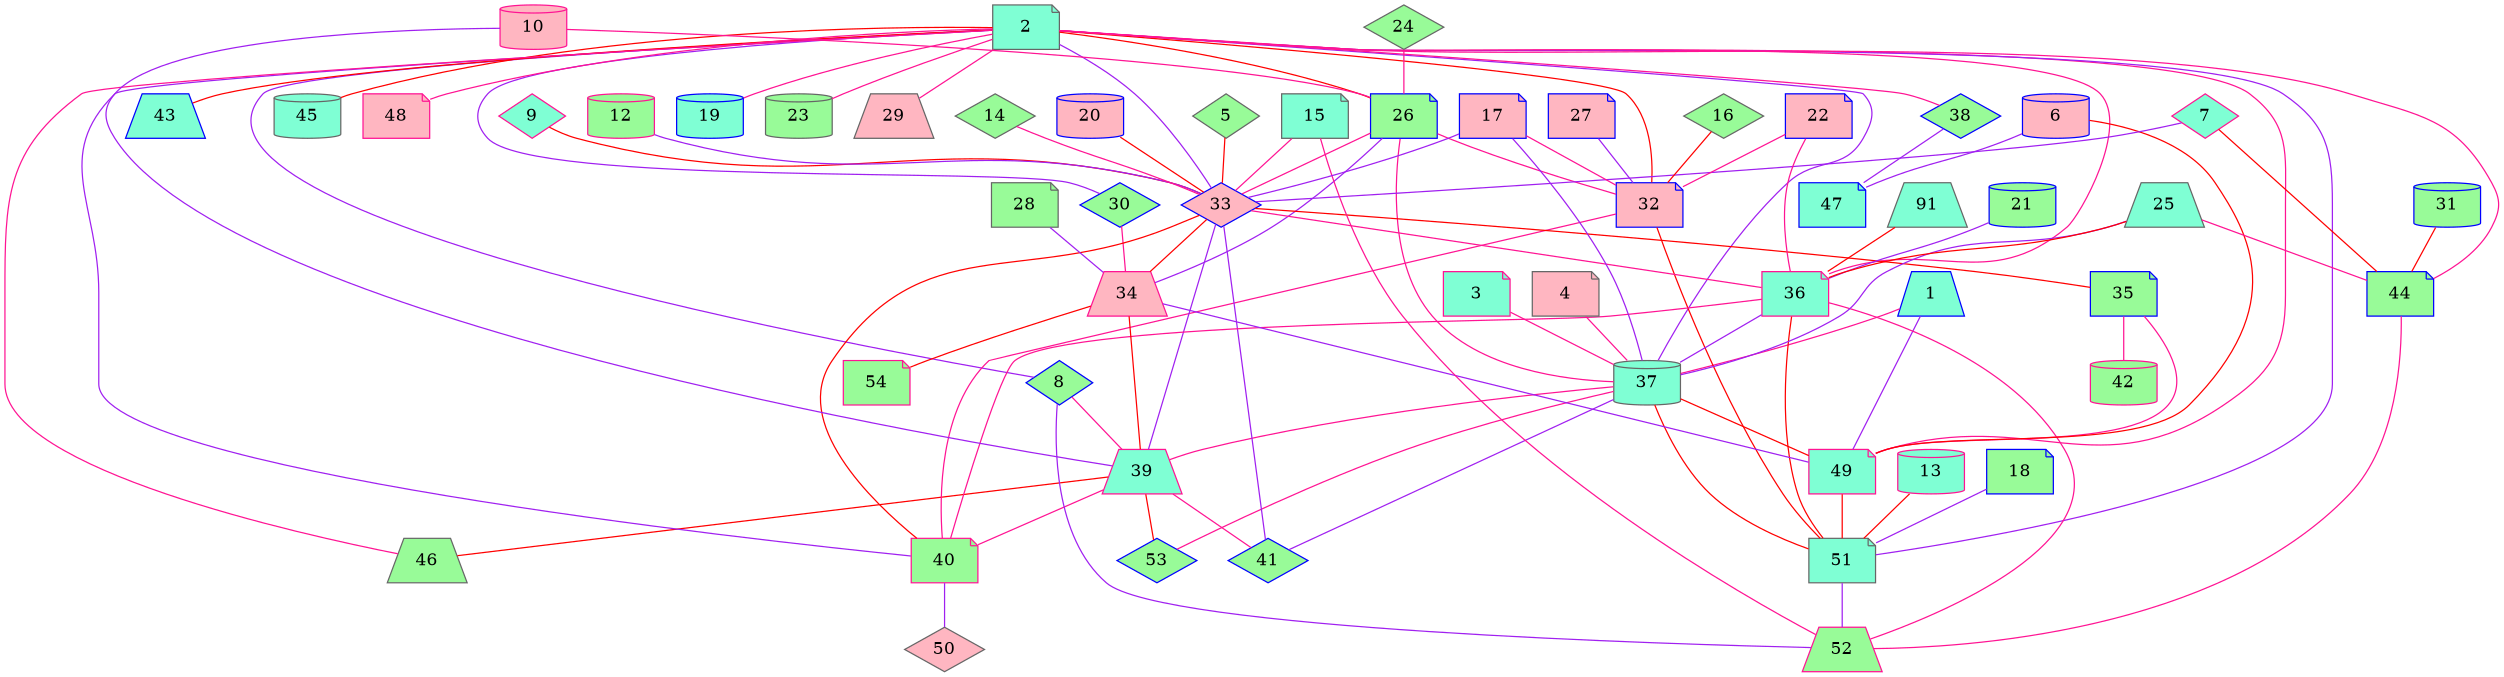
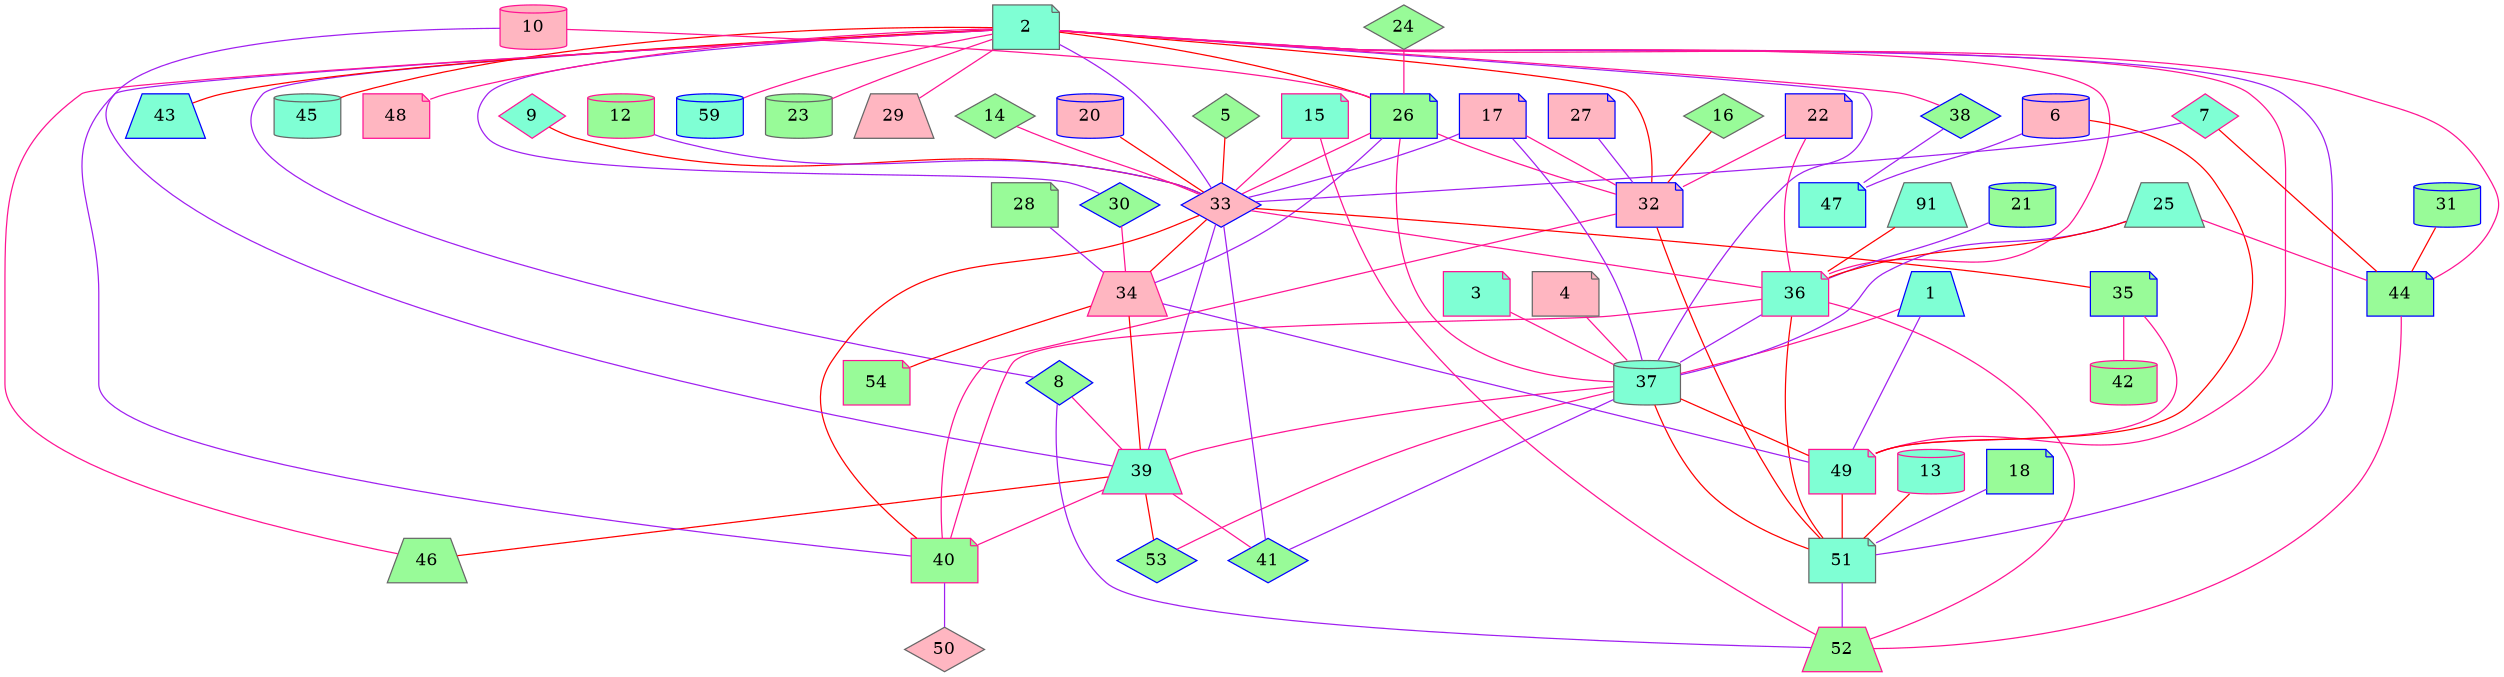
  graph {
    fontname="DejaVu Serif"
    node [color=blue fillcolor=palegreen fontname="DejaVu Serif" shape=note style=filled]
    edge [color=deeppink fontname="DejaVu Serif" weight=1.0]
    1 [fillcolor=aquamarine shape=trapezium]
    37 [color=gray40 fillcolor=aquamarine shape=cylinder]
    49 [color=deeppink fillcolor=aquamarine]
    51 [color=gray40 fillcolor=aquamarine]
    39 [color=deeppink fillcolor=aquamarine shape=trapezium]
    41 [shape=diamond]
    53 [shape=diamond]
    2 [color=gray40 fillcolor=aquamarine]
    8 [shape=diamond]
-   19 [fillcolor=aquamarine shape=cylinder]
+   19 [fillcolor=aquamarine shape=cylinder label=59]
    23 [color=gray40 shape=cylinder]
    26
    29 [color=gray40 fillcolor=lightpink shape=trapezium]
    30 [shape=diamond]
    32 [fillcolor=lightpink]
    33 [fillcolor=lightpink shape=diamond]
    36 [color=deeppink fillcolor=aquamarine]
    38 [shape=diamond]
    40 [color=deeppink]
    43 [fillcolor=aquamarine shape=trapezium]
    44
    45 [color=gray40 fillcolor=aquamarine shape=cylinder]
    46 [color=gray40 shape=trapezium]
    48 [color=deeppink fillcolor=lightpink]
    52 [color=deeppink shape=trapezium]
    34 [color=deeppink fillcolor=lightpink shape=trapezium]
    35
    47 [fillcolor=aquamarine]
    50 [color=gray40 fillcolor=lightpink shape=diamond]
    3 [color=deeppink fillcolor=aquamarine]
    4 [color=gray40 fillcolor=lightpink]
    5 [color=gray40 shape=diamond]
    6 [fillcolor=lightpink shape=cylinder]
    7 [color=deeppink fillcolor=aquamarine shape=diamond]
    9 [color=deeppink fillcolor=aquamarine shape=diamond]
    10 [color=deeppink fillcolor=lightpink shape=cylinder]
    n37 [color=gray40 fillcolor=aquamarine label=91 shape=trapezium]
    12 [color=deeppink shape=cylinder]
    13 [color=deeppink fillcolor=aquamarine shape=cylinder]
    14 [color=gray40 shape=diamond]
-   15 [color=gray40 fillcolor=aquamarine]
+   15 [color=deeppink fillcolor=aquamarine]
    16 [color=gray40 shape=diamond]
    17 [fillcolor=lightpink]
    18
    20 [fillcolor=lightpink shape=cylinder]
    21 [shape=cylinder]
    22 [fillcolor=lightpink]
    24 [color=gray40 shape=diamond]
    25 [color=gray40 fillcolor=aquamarine shape=trapezium]
    54 [color=deeppink]
    27 [fillcolor=lightpink]
    28 [color=gray40]
    31 [shape=cylinder]
    42 [color=deeppink shape=cylinder]
    1 -- 37
    1 -- 49 [color=purple]
    37 -- 49 [color=red]
    37 -- 51 [color=red]
    37 -- 39
    37 -- 41 [color=purple]
    37 -- 53
    49 -- 51 [color=red]
    51 -- 52 [color=purple]
    39 -- 41
    39 -- 53 [color=red]
    39 -- 40
    39 -- 46 [color=red]
    2 -- 37 [color=purple]
    2 -- 49
    2 -- 51 [color=purple]
    2 -- 8 [color=purple]
    2 -- 19
    2 -- 23
    2 -- 26 [color=red]
    2 -- 29
    2 -- 30 [color=purple]
    2 -- 32 [color=red]
    2 -- 33 [color=purple]
    2 -- 36 [weight=2.0]
    2 -- 38
    2 -- 40 [color=purple]
    2 -- 43 [color=red]
    2 -- 44
    2 -- 45 [color=red]
    2 -- 46
    2 -- 48
    8 -- 39
    8 -- 52 [color=purple]
    26 -- 37
    26 -- 32
    26 -- 33
    26 -- 34 [color=purple]
    30 -- 34
    32 -- 51 [color=red]
    32 -- 40
    33 -- 39 [color=purple weight=2.0]
    33 -- 41 [color=purple]
    33 -- 36
    33 -- 40 [color=red]
    33 -- 34 [color=red]
    33 -- 35 [color=red]
    36 -- 37 [color=purple weight=2.0]
    36 -- 51 [color=red]
    36 -- 40
    36 -- 52
    38 -- 47 [color=purple]
    40 -- 50 [color=purple]
    44 -- 52
    34 -- 49 [color=purple]
    34 -- 39 [color=red]
    34 -- 54 [color=red]
    35 -- 49
    35 -- 42
    3 -- 37
    4 -- 37
    5 -- 33 [color=red]
    6 -- 49 [color=red]
    6 -- 47 [color=purple]
    7 -- 33 [color=purple]
    7 -- 44 [color=red]
    9 -- 33 [color=red]
    10 -- 39 [color=purple]
    10 -- 26
    n37 -- 36 [color=red]
    12 -- 33 [color=purple]
    13 -- 51 [color=red]
    14 -- 33 [weight=2.0]
    15 -- 33
    15 -- 52
    16 -- 32 [color=red]
    17 -- 37 [color=purple]
    17 -- 32
    17 -- 33 [color=purple]
    18 -- 51 [color=purple]
    20 -- 33 [color=red]
    21 -- 36 [color=purple]
    22 -- 32
    22 -- 36
    24 -- 26
    25 -- 37 [color=purple]
    25 -- 36 [color=red]
    25 -- 44
    27 -- 32 [color=purple]
    28 -- 34 [color=purple]
    31 -- 44 [color=red]
  }
